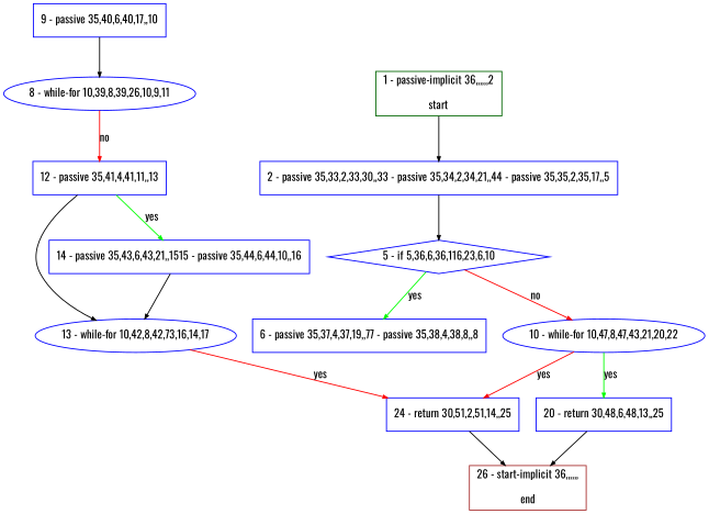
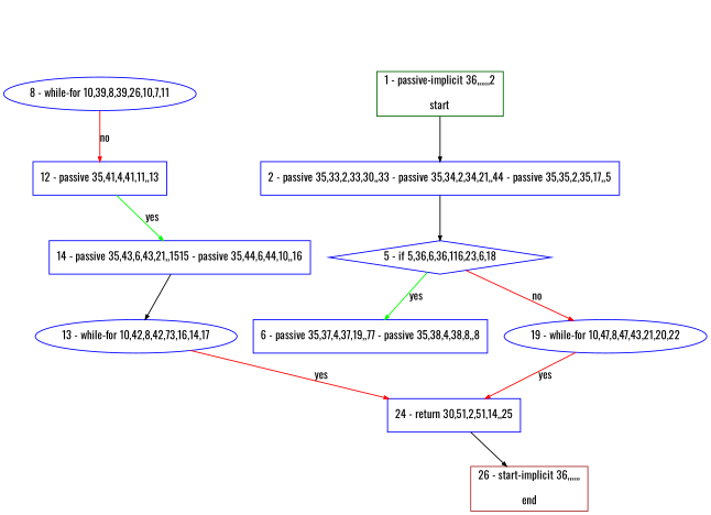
  digraph {
    bgcolor=white
    compound=true
    fillcolor="#FFFFCC"
    fontname=Oswald
    fontsize=12
    pack=true
    packmode=clust
    style="rounded,filled"
    node [color="#0000ff" compound=true fillcolor="#ffffff" fixedsize=false fontname=Oswald fontsize=12 node_initialized=no shape=box style=filled]
    edge [arrowhead=normal arrowsize=0.5 arrowtail=none color="#000000" compound=true dir=forward fontcolor=black fontname=Oswald fontsize=12]
    n1 [label="2 - passive 35,33,2,33,30,,33 - passive 35,34,2,34,21,,44 - passive 35,35,2,35,17,,5"]
-   n2 [label="5 - if 5,36,6,36,116,23,6,10" shape=diamond]
+   n2 [label="5 - if 5,36,6,36,116,23,6,18" shape=diamond]
    n3 [label="6 - passive 35,37,4,37,19,,77 - passive 35,38,4,38,8,,8"]
-   n4 [label="10 - while-for 10,47,8,47,43,21,20,22" shape=oval]
+   n4 [label="19 - while-for 10,47,8,47,43,21,20,22" shape=oval]
    n5 [color="#006400" label="1 - passive-implicit 36,,,,,,2\n\nstart"]
    n6 [label="24 - return 30,51,2,51,14,,25"]
-   n7 [label="20 - return 30,48,6,48,13,,25"]
-   n8 [label="8 - while-for 10,39,8,39,26,10,9,11" shape=oval]
+   n8 [label="8 - while-for 10,39,8,39,26,10,7,11" shape=oval]
    n9 [label="12 - passive 35,41,4,41,11,,13"]
    n10 [color="#a52a2a" label="26 - start-implicit 36,,,,,,\n\nend"]
-   n11 [label="9 - passive 35,40,6,40,17,,10"]
    n12 [label="13 - while-for 10,42,8,42,73,16,14,17" shape=oval]
    n13 [label="14 - passive 35,43,6,43,21,,1515 - passive 35,44,6,44,10,,16"]
    n1 -> n2
    n2 -> n3 [color="#00ff00" label=yes]
    n2 -> n4 [color="#ff0000" label=no]
    n4 -> n6 [color="#ff0000" label=yes]
-   n4 -> n7 [color="#00ff00" label=yes]
    n5 -> n1
    n6 -> n10
-   n7 -> n10
    n8 -> n9 [color="#ff0000" label=no]
-   n9 -> n12
    n9 -> n13 [color="#00ff00" label=yes]
-   n11 -> n8
    n12 -> n6 [color="#ff0000" label=yes]
    n13 -> n12
  }
